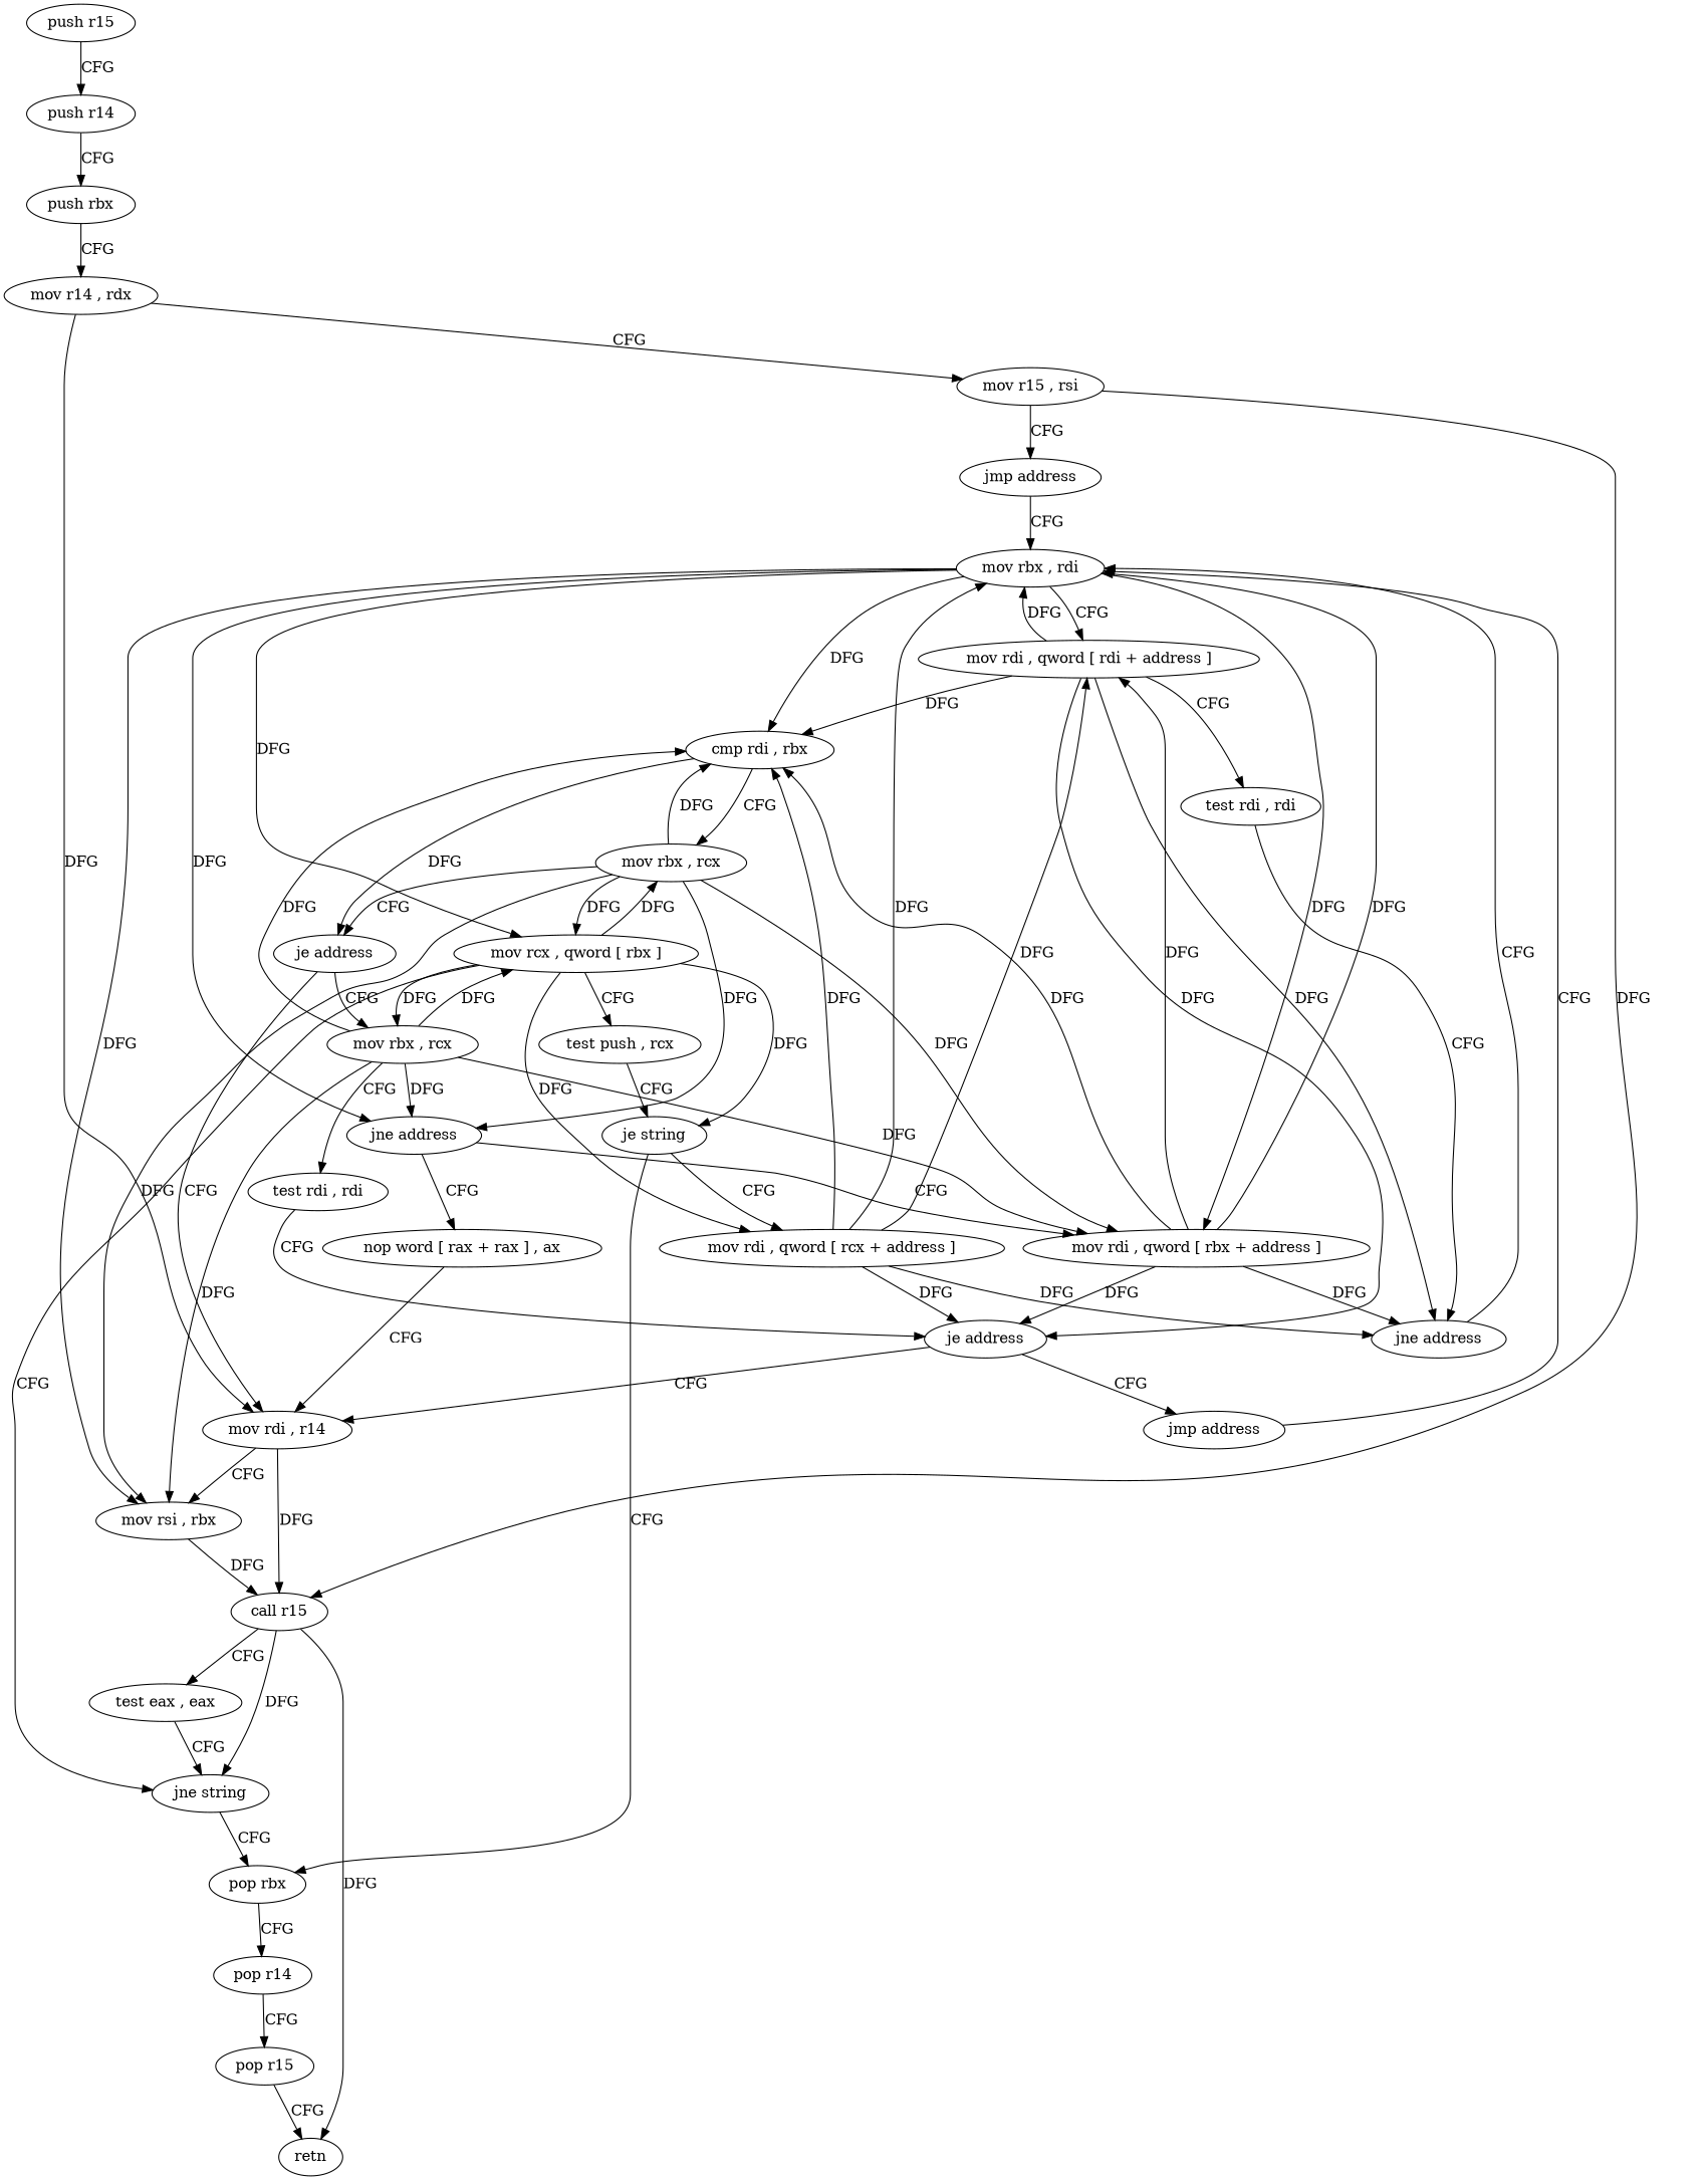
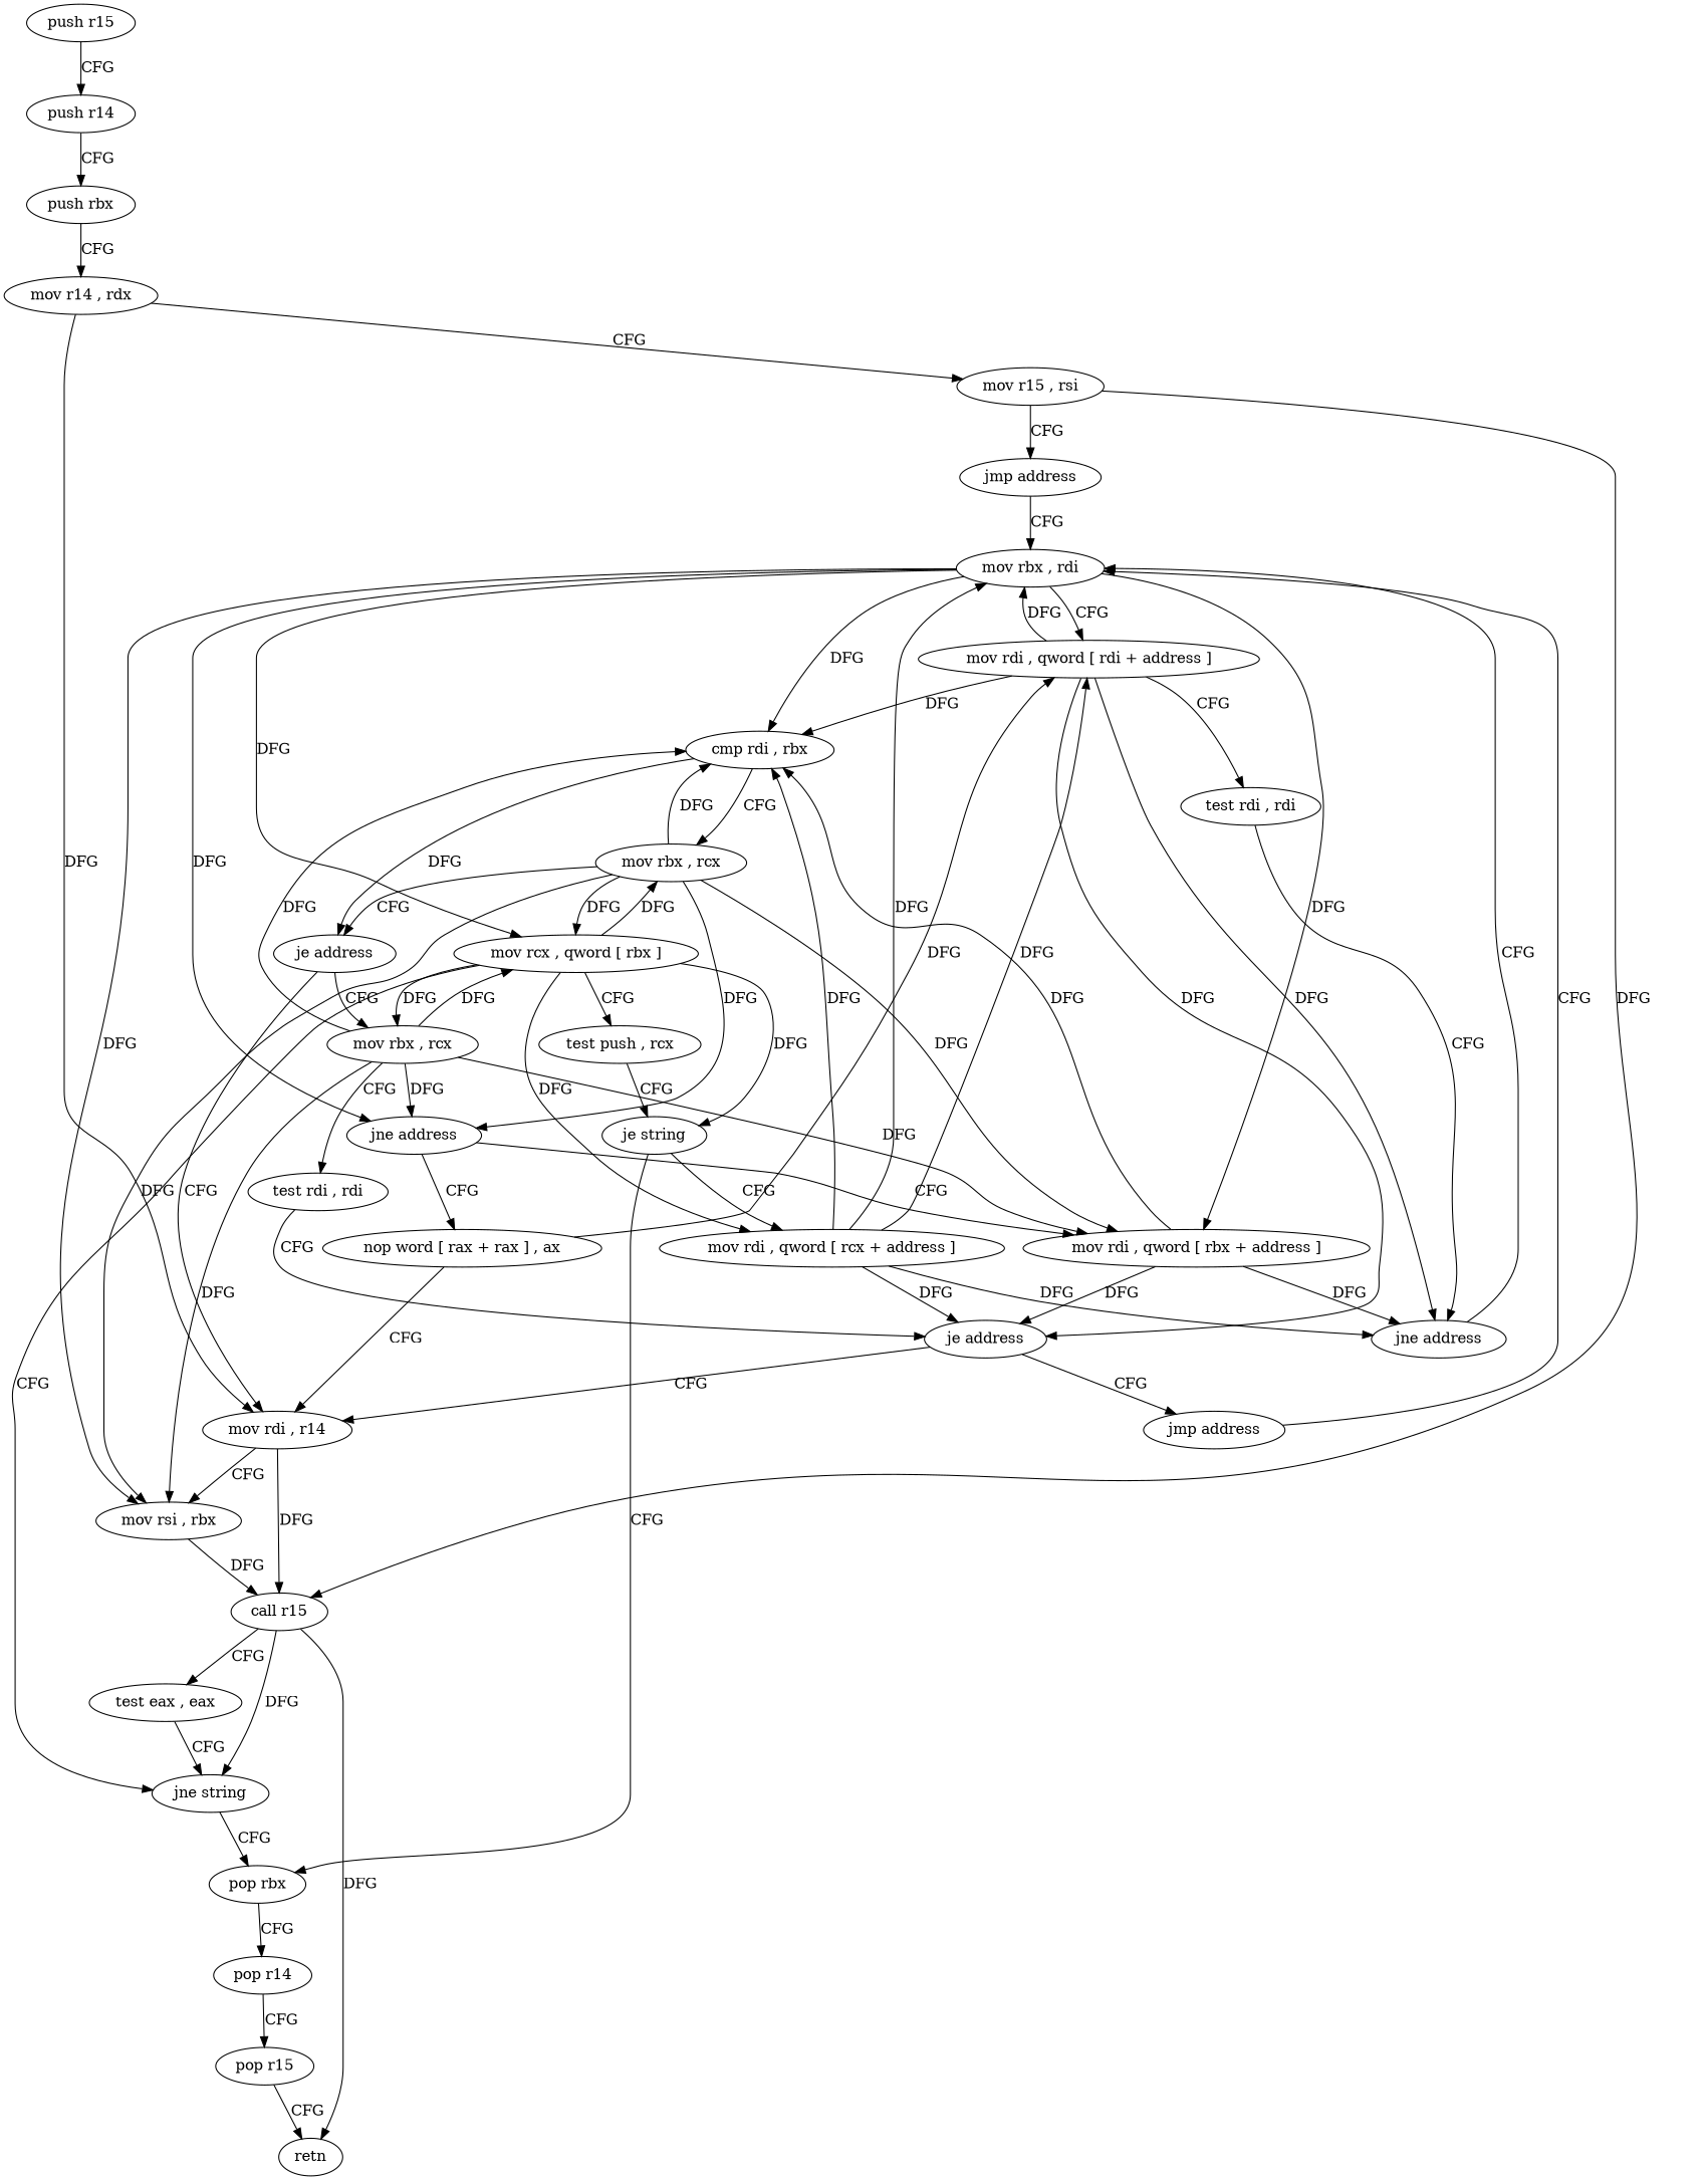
  digraph {
    n1 [label="push r15"]
    n2 [label="push r14"]
    n3 [label="push rbx"]
    n4 [label="mov r14 , rdx"]
    n5 [label="mov r15 , rsi"]
    n6 [label="mov rdi , r14"]
    n7 [label="jmp address"]
    n8 [label="call r15"]
    n9 [label="mov rsi , rbx"]
    n10 [label="mov rbx , rdi"]
    n11 [label=retn]
    n12 [label="test eax , eax"]
    n13 [label="jne string"]
    n14 [label="mov rdi , qword [ rdi + address ]"]
    n15 [label="jne address"]
    n16 [label="mov rdi , qword [ rbx + address ]"]
    n17 [label="mov rcx , qword [ rbx ]"]
    n18 [label="cmp rdi , rbx"]
    n19 [label="test rdi , rdi"]
    n20 [label="jne address"]
    n21 [label="je address"]
    n22 [label="nop word [ rax + rax ] , ax"]
    n23 [label="test push , rcx"]
    n24 [label="je string"]
    n25 [label="mov rdi , qword [ rcx + address ]"]
    n26 [label="mov rbx , rcx"]
    n27 [label="mov rbx , rcx"]
    n28 [label="je address"]
    n29 [label="jmp address"]
    n30 [label="pop rbx"]
    n31 [label="pop r14"]
    n32 [label="pop r15"]
    n33 [label="test rdi , rdi"]
    n1 -> n2 [label=CFG]
    n2 -> n3 [label=CFG]
    n3 -> n4 [label=CFG]
    n4 -> n5 [label=CFG]
    n4 -> n6 [label=DFG]
    n5 -> n7 [label=CFG]
    n5 -> n8 [label=DFG]
    n6 -> n8 [label=DFG]
    n6 -> n9 [label=CFG]
    n7 -> n10 [label=CFG]
    n8 -> n11 [label=DFG]
    n8 -> n12 [label=CFG]
    n8 -> n13 [label=DFG]
    n9 -> n8 [label=DFG]
    n10 -> n9 [label=DFG]
    n10 -> n14 [label=CFG]
    n10 -> n15 [label=DFG]
    n10 -> n16 [label=DFG]
    n10 -> n17 [label=DFG]
    n10 -> n18 [label=DFG]
    n12 -> n13 [label=CFG]
    n13 -> n30 [label=CFG]
    n14 -> n10 [label=DFG]
    n14 -> n18 [label=DFG]
    n14 -> n19 [label=CFG]
    n14 -> n20 [label=DFG]
    n14 -> n21 [label=DFG]
    n15 -> n16 [label=CFG]
    n15 -> n22 [label=CFG]
-   n16 -> n10 [label=DFG]
-   n16 -> n14 [label=DFG]
+   n22 -> n14 [label=DFG]
    n16 -> n18 [label=DFG]
    n16 -> n20 [label=DFG]
    n16 -> n21 [label=DFG]
    n17 -> n13 [label=CFG]
    n17 -> n23 [label=CFG]
    n17 -> n24 [label=DFG]
    n17 -> n25 [label=DFG]
    n17 -> n26 [label=DFG]
    n17 -> n27 [label=DFG]
    n18 -> n26 [label=CFG]
    n18 -> n28 [label=DFG]
    n19 -> n20 [label=CFG]
    n20 -> n10 [label=CFG]
    n21 -> n6 [label=CFG]
    n21 -> n29 [label=CFG]
    n22 -> n6 [label=CFG]
    n23 -> n24 [label=CFG]
    n24 -> n25 [label=CFG]
    n24 -> n30 [label=CFG]
    n25 -> n10 [label=DFG]
    n25 -> n14 [label=DFG]
    n25 -> n18 [label=DFG]
    n25 -> n20 [label=DFG]
    n25 -> n21 [label=DFG]
    n26 -> n9 [label=DFG]
    n26 -> n15 [label=DFG]
    n26 -> n16 [label=DFG]
    n26 -> n17 [label=DFG]
    n26 -> n18 [label=DFG]
    n26 -> n28 [label=CFG]
    n27 -> n9 [label=DFG]
    n27 -> n15 [label=DFG]
    n27 -> n16 [label=DFG]
    n27 -> n17 [label=DFG]
    n27 -> n18 [label=DFG]
    n27 -> n33 [label=CFG]
    n28 -> n6 [label=CFG]
    n28 -> n27 [label=CFG]
    n29 -> n10 [label=CFG]
    n30 -> n31 [label=CFG]
    n31 -> n32 [label=CFG]
    n32 -> n11 [label=CFG]
    n33 -> n21 [label=CFG]
  }
